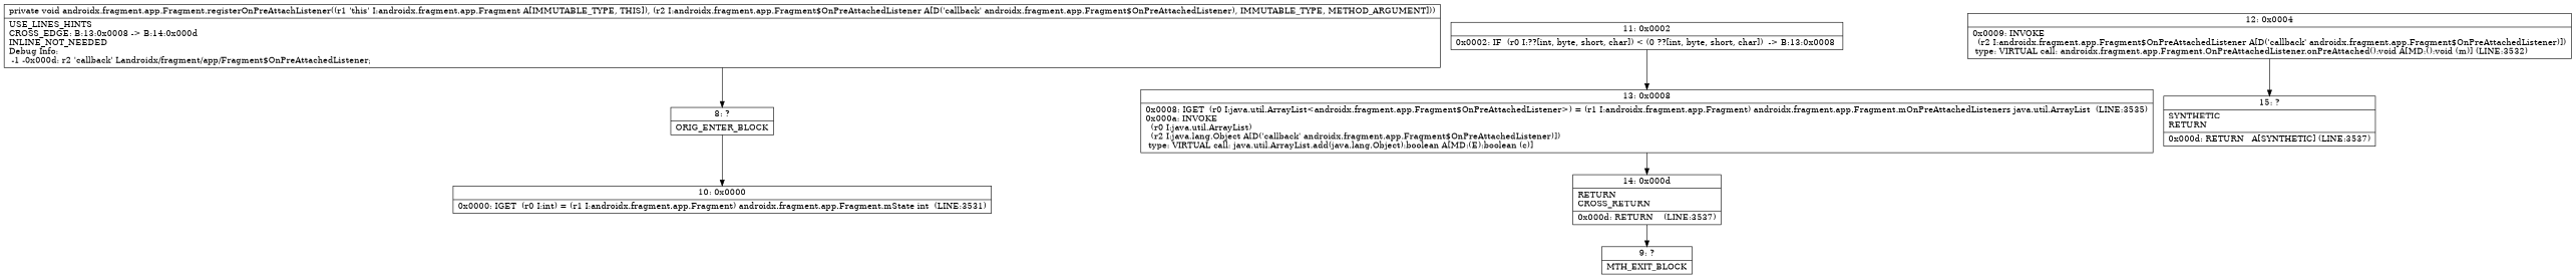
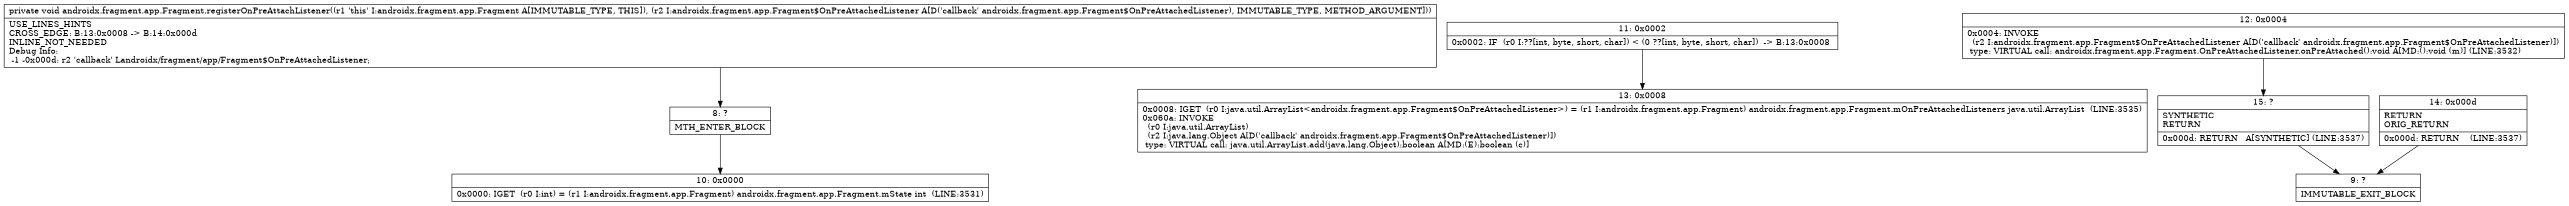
  digraph {
    node [shape=record]
-   n1 [label="{8\:\ ?|ORIG_ENTER_BLOCK\l}"]
+   n1 [label="{8\:\ ?|MTH_ENTER_BLOCK\l}"]
    n2 [label="{10\:\ 0x0000|0x0000: IGET  (r0 I:int) = (r1 I:androidx.fragment.app.Fragment) androidx.fragment.app.Fragment.mState int  (LINE:3531)\l}"]
    n3 [label="{11\:\ 0x0002|0x0002: IF  (r0 I:??[int, byte, short, char]) \< (0 ??[int, byte, short, char])  \-\> B:13:0x0008 \l}"]
-   n4 [label="{13\:\ 0x0008|0x0008: IGET  (r0 I:java.util.ArrayList\<androidx.fragment.app.Fragment$OnPreAttachedListener\>) = (r1 I:androidx.fragment.app.Fragment) androidx.fragment.app.Fragment.mOnPreAttachedListeners java.util.ArrayList  (LINE:3535)\l0x000a: INVOKE  \l  (r0 I:java.util.ArrayList)\l  (r2 I:java.lang.Object A[D('callback' androidx.fragment.app.Fragment$OnPreAttachedListener)])\l type: VIRTUAL call: java.util.ArrayList.add(java.lang.Object):boolean A[MD:(E):boolean (c)]\l}"]
-   n5 [label="{12\:\ 0x0004|0x0009: INVOKE  \l  (r2 I:androidx.fragment.app.Fragment$OnPreAttachedListener A[D('callback' androidx.fragment.app.Fragment$OnPreAttachedListener)])\l type: VIRTUAL call: androidx.fragment.app.Fragment.OnPreAttachedListener.onPreAttached():void A[MD:():void (m)] (LINE:3532)\l}"]
+   n4 [label="{13\:\ 0x0008|0x0008: IGET  (r0 I:java.util.ArrayList\<androidx.fragment.app.Fragment$OnPreAttachedListener\>) = (r1 I:androidx.fragment.app.Fragment) androidx.fragment.app.Fragment.mOnPreAttachedListeners java.util.ArrayList  (LINE:3535)\l0x060a: INVOKE  \l  (r0 I:java.util.ArrayList)\l  (r2 I:java.lang.Object A[D('callback' androidx.fragment.app.Fragment$OnPreAttachedListener)])\l type: VIRTUAL call: java.util.ArrayList.add(java.lang.Object):boolean A[MD:(E):boolean (c)]\l}"]
+   n5 [label="{12\:\ 0x0004|0x0004: INVOKE  \l  (r2 I:androidx.fragment.app.Fragment$OnPreAttachedListener A[D('callback' androidx.fragment.app.Fragment$OnPreAttachedListener)])\l type: VIRTUAL call: androidx.fragment.app.Fragment.OnPreAttachedListener.onPreAttached():void A[MD:():void (m)] (LINE:3532)\l}"]
    n6 [label="{15\:\ ?|SYNTHETIC\lRETURN\l|0x000d: RETURN   A[SYNTHETIC] (LINE:3537)\l}"]
-   n7 [label="{14\:\ 0x000d|RETURN\lCROSS_RETURN\l|0x000d: RETURN    (LINE:3537)\l}"]
-   n8 [label="{9\:\ ?|MTH_EXIT_BLOCK\l}"]
+   n7 [label="{14\:\ 0x000d|RETURN\lORIG_RETURN\l|0x000d: RETURN    (LINE:3537)\l}"]
+   n8 [label="{9\:\ ?|IMMUTABLE_EXIT_BLOCK\l}"]
    n9 [label="{private void androidx.fragment.app.Fragment.registerOnPreAttachListener((r1 'this' I:androidx.fragment.app.Fragment A[IMMUTABLE_TYPE, THIS]), (r2 I:androidx.fragment.app.Fragment$OnPreAttachedListener A[D('callback' androidx.fragment.app.Fragment$OnPreAttachedListener), IMMUTABLE_TYPE, METHOD_ARGUMENT]))  | USE_LINES_HINTS\lCROSS_EDGE: B:13:0x0008 \-\> B:14:0x000d\lINLINE_NOT_NEEDED\lDebug Info:\l  \-1 \-0x000d: r2 'callback' Landroidx\/fragment\/app\/Fragment$OnPreAttachedListener;\l}"]
    n1 -> n2
    n3 -> n4
-   n4 -> n7
    n5 -> n6
+   n6 -> n8
    n7 -> n8
    n9 -> n1
  }
